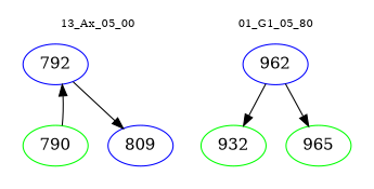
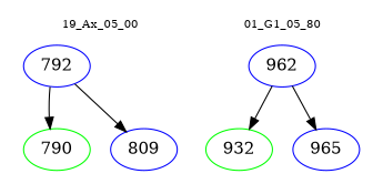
  digraph {
    node [color=blue]
    edge [color=black]
    n1 [label=792]
    n2 [color=green label=790]
    n3 [label=809]
    n4 [label=962]
    n5 [color=green label=932]
-   n6 [color=green label=965]
+   n6 [label=965]
    subgraph cluster_1 {
      color=white
      fontsize=10
-     label="13_Ax_05_00"
+     label="19_Ax_05_00"
      n1
      n2
      n3
    }
    subgraph cluster_2 {
      color=white
      fontsize=10
      label="01_G1_05_80"
      n4
      n5
      n6
    }
-   n2 -> n1
+   n1 -> n2
    n1 -> n3
    n4 -> n5
    n4 -> n6
  }
